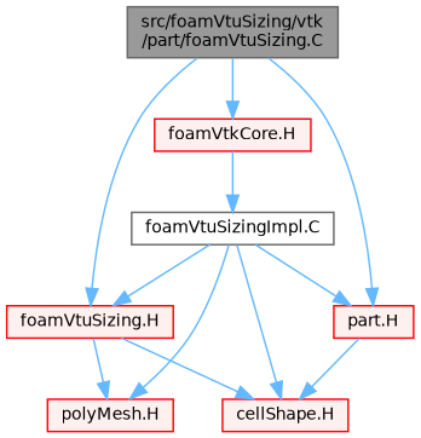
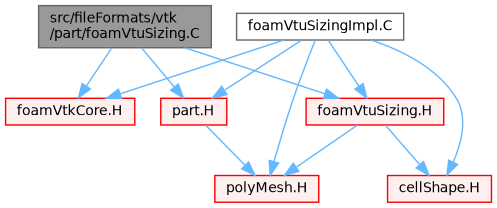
  digraph {
    node [color=red fillcolor="#FFF0F0" fontname=Helvetica fontsize=10 shape=box style=filled]
    edge [color=steelblue1 fontname=Helvetica fontsize=10 labelfontname=Helvetica labelfontsize=10 style=solid]
-   n1 [color=gray40 fillcolor=grey60 fontcolor=black height=0.2 label="src/foamVtuSizing/vtk\l/part/foamVtuSizing.C" width=0.4]
+   n1 [color=gray40 fillcolor=grey60 fontcolor=black height=0.2 label="src/fileFormats/vtk\l/part/foamVtuSizing.C" width=0.4]
    n2 [height=0.2 label="foamVtuSizing.H" width=0.4]
    n3 [height=0.2 label="foamVtkCore.H" width=0.4]
    n4 [height=0.2 label="part.H" width=0.4]
    n5 [height=0.2 label="polyMesh.H" width=0.4]
    n6 [height=0.2 label="cellShape.H" width=0.4]
    n7 [color=grey40 fillcolor=white height=0.2 label="foamVtuSizingImpl.C" width=0.4]
    n1 -> n2
    n1 -> n3
    n1 -> n4
    n2 -> n5
    n2 -> n6
-   n4 -> n6
+   n4 -> n5
    n7 -> n2
-   n3 -> n7
+   n7 -> n3
    n7 -> n4
    n7 -> n5
    n7 -> n6
  }
